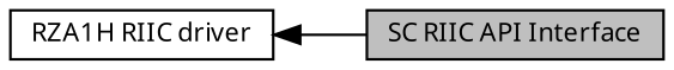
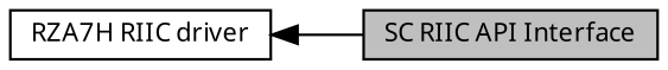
  digraph {
    rankdir=LR
    fontname="Noto Sans"
    node [color=black fontname="Noto Sans" fontsize=10 shape=box style=filled]
    n1 [fillcolor=grey75 fontcolor=black height=0.2 label="SC RIIC API Interface" width=0.4]
-   n2 [fillcolor=white height=0.2 label="RZA1H RIIC driver" width=0.4]
+   n2 [fillcolor=white height=0.2 label="RZA7H RIIC driver" width=0.4]
    n2 -> n1 [dir=back fontname="Noto Sans" fontsize=10 labelfontname=Helvetica labelfontsize=10 shape=plaintext style=solid]
  }
